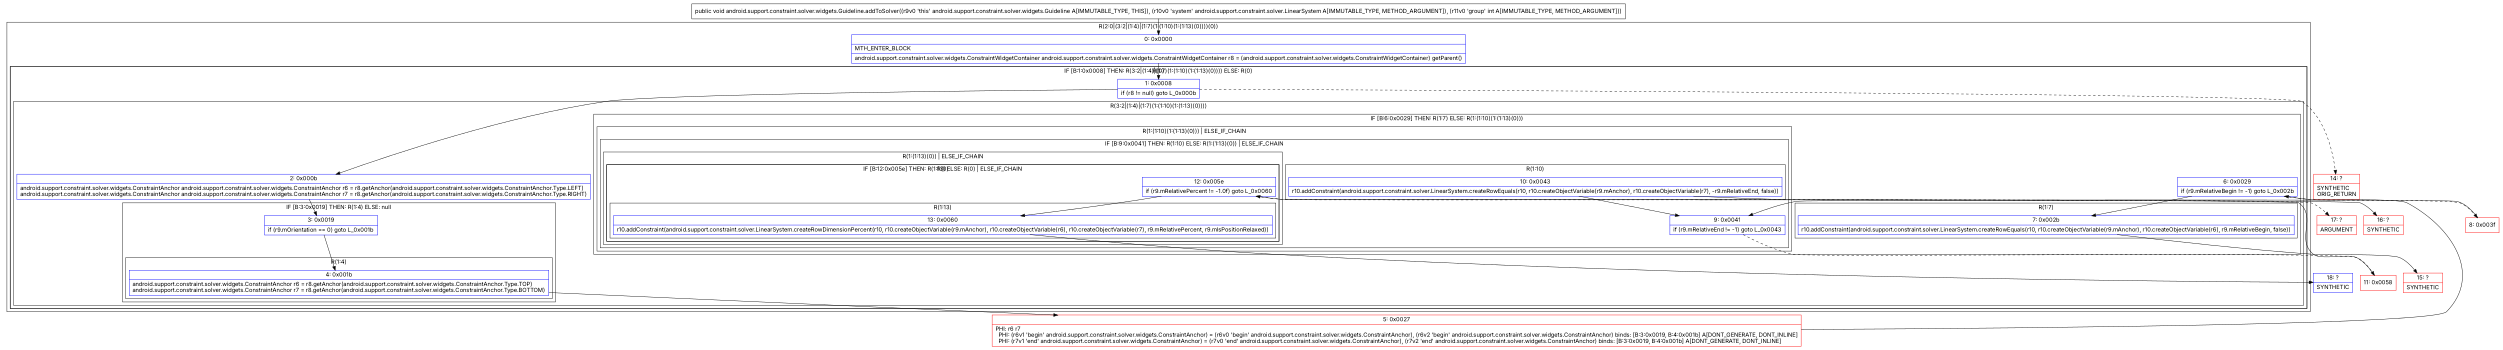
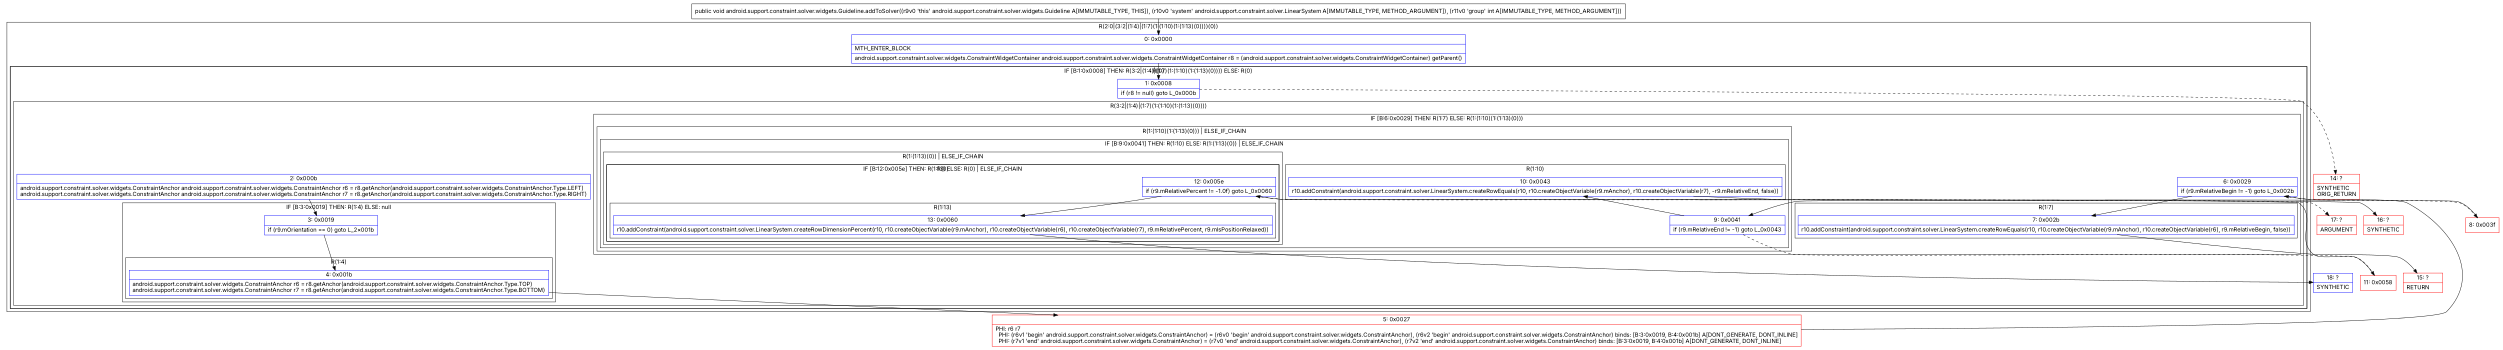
  digraph {
    fontname=Inter
    node [color=blue fontname=Inter shape=record]
    edge [fontname=Inter]
    n1 [label="{4\:\ 0x001b|android.support.constraint.solver.widgets.ConstraintAnchor r6 = r8.getAnchor(android.support.constraint.solver.widgets.ConstraintAnchor.Type.TOP)\landroid.support.constraint.solver.widgets.ConstraintAnchor r7 = r8.getAnchor(android.support.constraint.solver.widgets.ConstraintAnchor.Type.BOTTOM)\l}"]
-   n2 [label="{3\:\ 0x0019|if (r9.mOrientation == 0) goto L_0x001b\l}"]
+   n2 [label="{3\:\ 0x0019|if (r9.mOrientation == 0) goto L_2x001b\l}"]
    n3 [label="{7\:\ 0x002b|r10.addConstraint(android.support.constraint.solver.LinearSystem.createRowEquals(r10, r10.createObjectVariable(r9.mAnchor), r10.createObjectVariable(r6), r9.mRelativeBegin, false))\l}"]
    n4 [label="{10\:\ 0x0043|r10.addConstraint(android.support.constraint.solver.LinearSystem.createRowEquals(r10, r10.createObjectVariable(r9.mAnchor), r10.createObjectVariable(r7), \-r9.mRelativeEnd, false))\l}"]
    n5 [label="{13\:\ 0x0060|r10.addConstraint(android.support.constraint.solver.LinearSystem.createRowDimensionPercent(r10, r10.createObjectVariable(r9.mAnchor), r10.createObjectVariable(r6), r10.createObjectVariable(r7), r9.mRelativePercent, r9.mIsPositionRelaxed))\l}"]
    n6 [label="{12\:\ 0x005e|if (r9.mRelativePercent != \-1.0f) goto L_0x0060\l}"]
    n7 [label="{9\:\ 0x0041|if (r9.mRelativeEnd != \-1) goto L_0x0043\l}"]
    n8 [label="{6\:\ 0x0029|if (r9.mRelativeBegin != \-1) goto L_0x002b\l}"]
    n9 [label="{2\:\ 0x000b|android.support.constraint.solver.widgets.ConstraintAnchor android.support.constraint.solver.widgets.ConstraintAnchor r6 = r8.getAnchor(android.support.constraint.solver.widgets.ConstraintAnchor.Type.LEFT)\landroid.support.constraint.solver.widgets.ConstraintAnchor android.support.constraint.solver.widgets.ConstraintAnchor r7 = r8.getAnchor(android.support.constraint.solver.widgets.ConstraintAnchor.Type.RIGHT)\l}"]
    n10 [label="{1\:\ 0x0008|if (r8 != null) goto L_0x000b\l}"]
    n11 [label="{0\:\ 0x0000|MTH_ENTER_BLOCK\l|android.support.constraint.solver.widgets.ConstraintWidgetContainer android.support.constraint.solver.widgets.ConstraintWidgetContainer r8 = (android.support.constraint.solver.widgets.ConstraintWidgetContainer) getParent()\l}"]
    n12 [color=red label="{5\:\ 0x0027|PHI: r6 r7 \l  PHI: (r6v1 'begin' android.support.constraint.solver.widgets.ConstraintAnchor) = (r6v0 'begin' android.support.constraint.solver.widgets.ConstraintAnchor), (r6v2 'begin' android.support.constraint.solver.widgets.ConstraintAnchor) binds: [B:3:0x0019, B:4:0x001b] A[DONT_GENERATE, DONT_INLINE]\l  PHI: (r7v1 'end' android.support.constraint.solver.widgets.ConstraintAnchor) = (r7v0 'end' android.support.constraint.solver.widgets.ConstraintAnchor), (r7v2 'end' android.support.constraint.solver.widgets.ConstraintAnchor) binds: [B:3:0x0019, B:4:0x001b] A[DONT_GENERATE, DONT_INLINE]\l}"]
-   n13 [color=red label="{15\:\ ?|SYNTHETIC\l}"]
+   n13 [color=red label="{15\:\ ?|RETURN\l}"]
    n14 [color=red label="{16\:\ ?|SYNTHETIC\l}"]
    n15 [label="{18\:\ ?|SYNTHETIC\l}"]
    n16 [color=red label="{17\:\ ?|ARGUMENT\l}"]
    n17 [color=red label="{11\:\ 0x0058}"]
    n18 [color=red label="{8\:\ 0x003f}"]
    n19 [color=red label="{14\:\ ?|SYNTHETIC\lORIG_RETURN\l}"]
    n20 [label="{public void android.support.constraint.solver.widgets.Guideline.addToSolver((r9v0 'this' android.support.constraint.solver.widgets.Guideline A[IMMUTABLE_TYPE, THIS]), (r10v0 'system' android.support.constraint.solver.LinearSystem A[IMMUTABLE_TYPE, METHOD_ARGUMENT]), (r11v0 'group' int A[IMMUTABLE_TYPE, METHOD_ARGUMENT])) }" color=""]
    subgraph cluster_1 {
      label="R(2:0|(3:2|(1:4)|(1:7)(1:(1:10)(1:(1:13)(0))))(0))"
      n11
      subgraph cluster_2 {
        label="IF [B:1:0x0008] THEN: R(3:2|(1:4)|(1:7)(1:(1:10)(1:(1:13)(0)))) ELSE: R(0)"
        n10
        subgraph cluster_3 {
          label="R(3:2|(1:4)|(1:7)(1:(1:10)(1:(1:13)(0))))"
          n9
          subgraph cluster_4 {
            label="IF [B:3:0x0019] THEN: R(1:4) ELSE: null"
            n2
            subgraph cluster_5 {
              label="R(1:4)"
              n1
            }
          }
          subgraph cluster_6 {
            label="IF [B:6:0x0029] THEN: R(1:7) ELSE: R(1:(1:10)(1:(1:13)(0)))"
            n8
            subgraph cluster_7 {
              label="R(1:7)"
              n3
            }
            subgraph cluster_8 {
              label="R(1:(1:10)(1:(1:13)(0))) | ELSE_IF_CHAIN\l"
              subgraph cluster_9 {
                label="IF [B:9:0x0041] THEN: R(1:10) ELSE: R(1:(1:13)(0)) | ELSE_IF_CHAIN\l"
                n7
                subgraph cluster_10 {
                  label="R(1:10)"
                  n4
                }
                subgraph cluster_11 {
                  label="R(1:(1:13)(0)) | ELSE_IF_CHAIN\l"
                  subgraph cluster_12 {
                    label="IF [B:12:0x005e] THEN: R(1:13) ELSE: R(0) | ELSE_IF_CHAIN\l"
                    n6
                    subgraph cluster_13 {
                      label="R(1:13)"
                      n5
                    }
                    subgraph cluster_14 {
                      label="R(0)"
                    }
                  }
                }
              }
            }
          }
        }
        subgraph cluster_15 {
          label="R(0)"
        }
      }
    }
    n1 -> n12
    n2 -> n1
    n3 -> n13
    n4 -> n14
    n5 -> n15
    n6 -> n5
    n6 -> n16 [style=dashed]
-   n4 -> n7
+   n7 -> n4
    n7 -> n17 [style=dashed]
    n8 -> n3
    n8 -> n18 [style=dashed]
    n9 -> n2
-   n10 -> n9
    n10 -> n19 [style=dashed]
    n11 -> n10
    n12 -> n8
    n17 -> n6
    n18 -> n7
    n20 -> n11
  }
